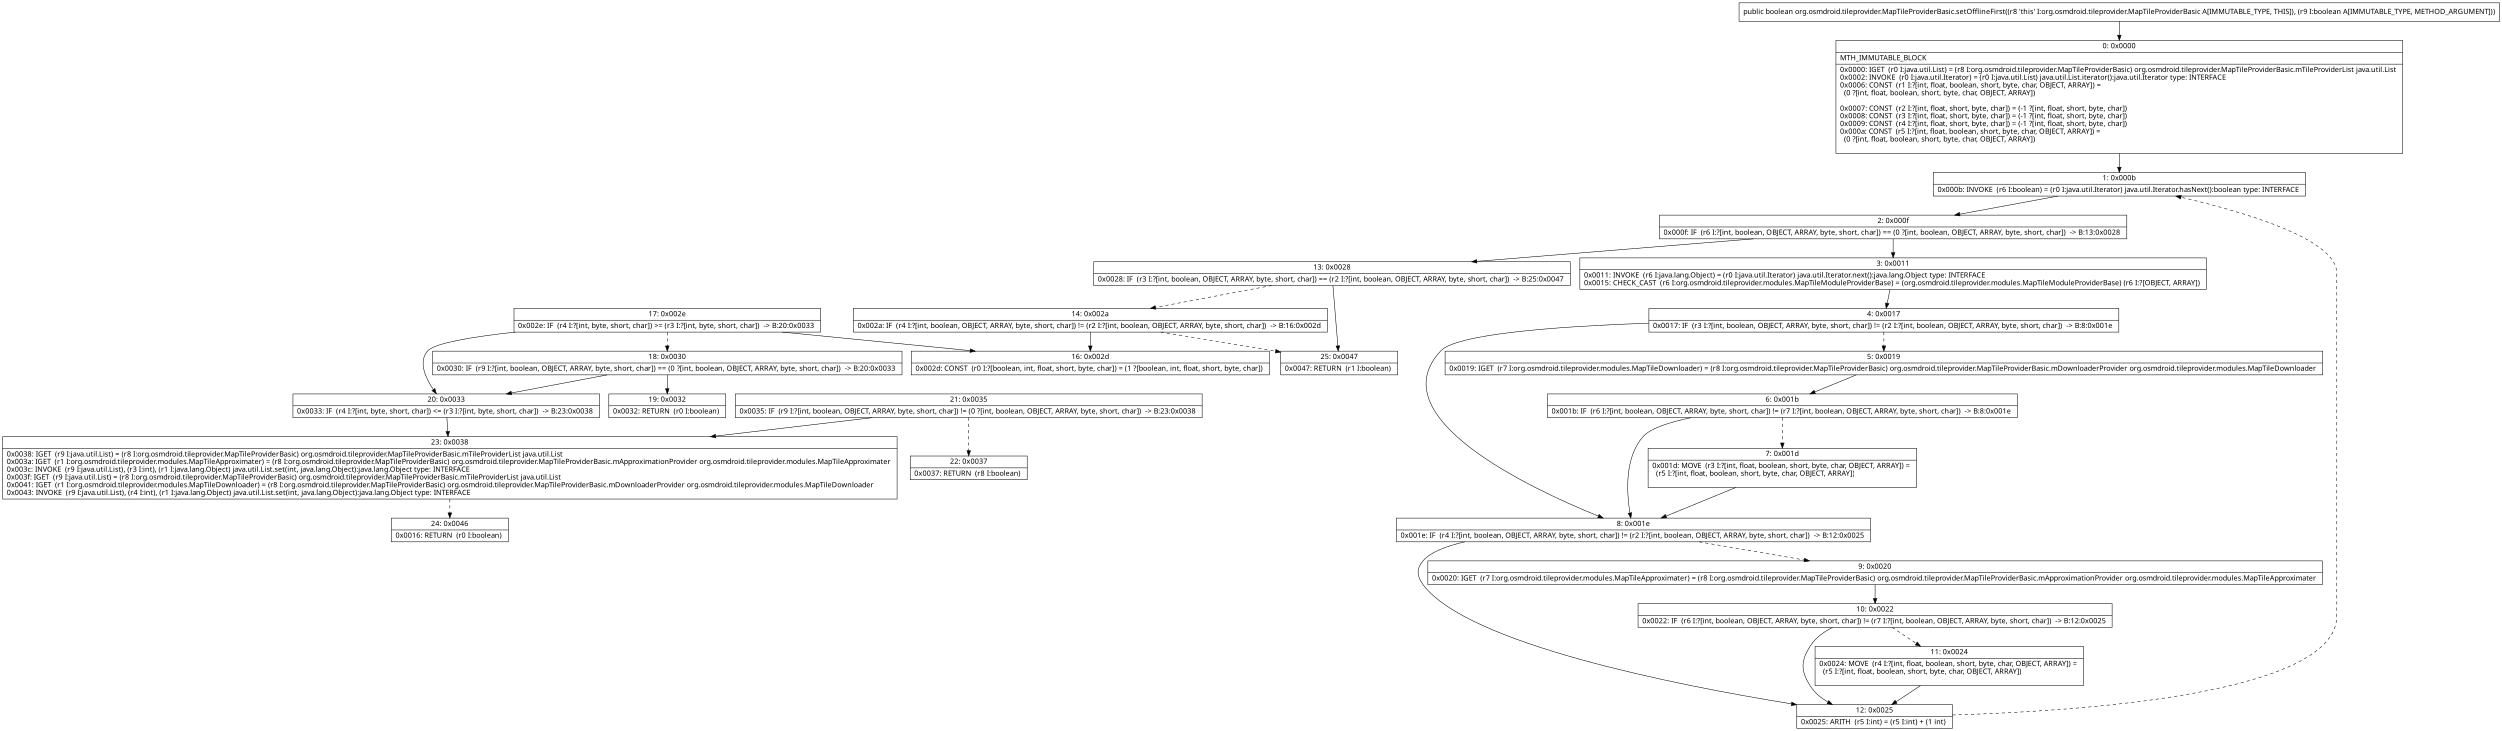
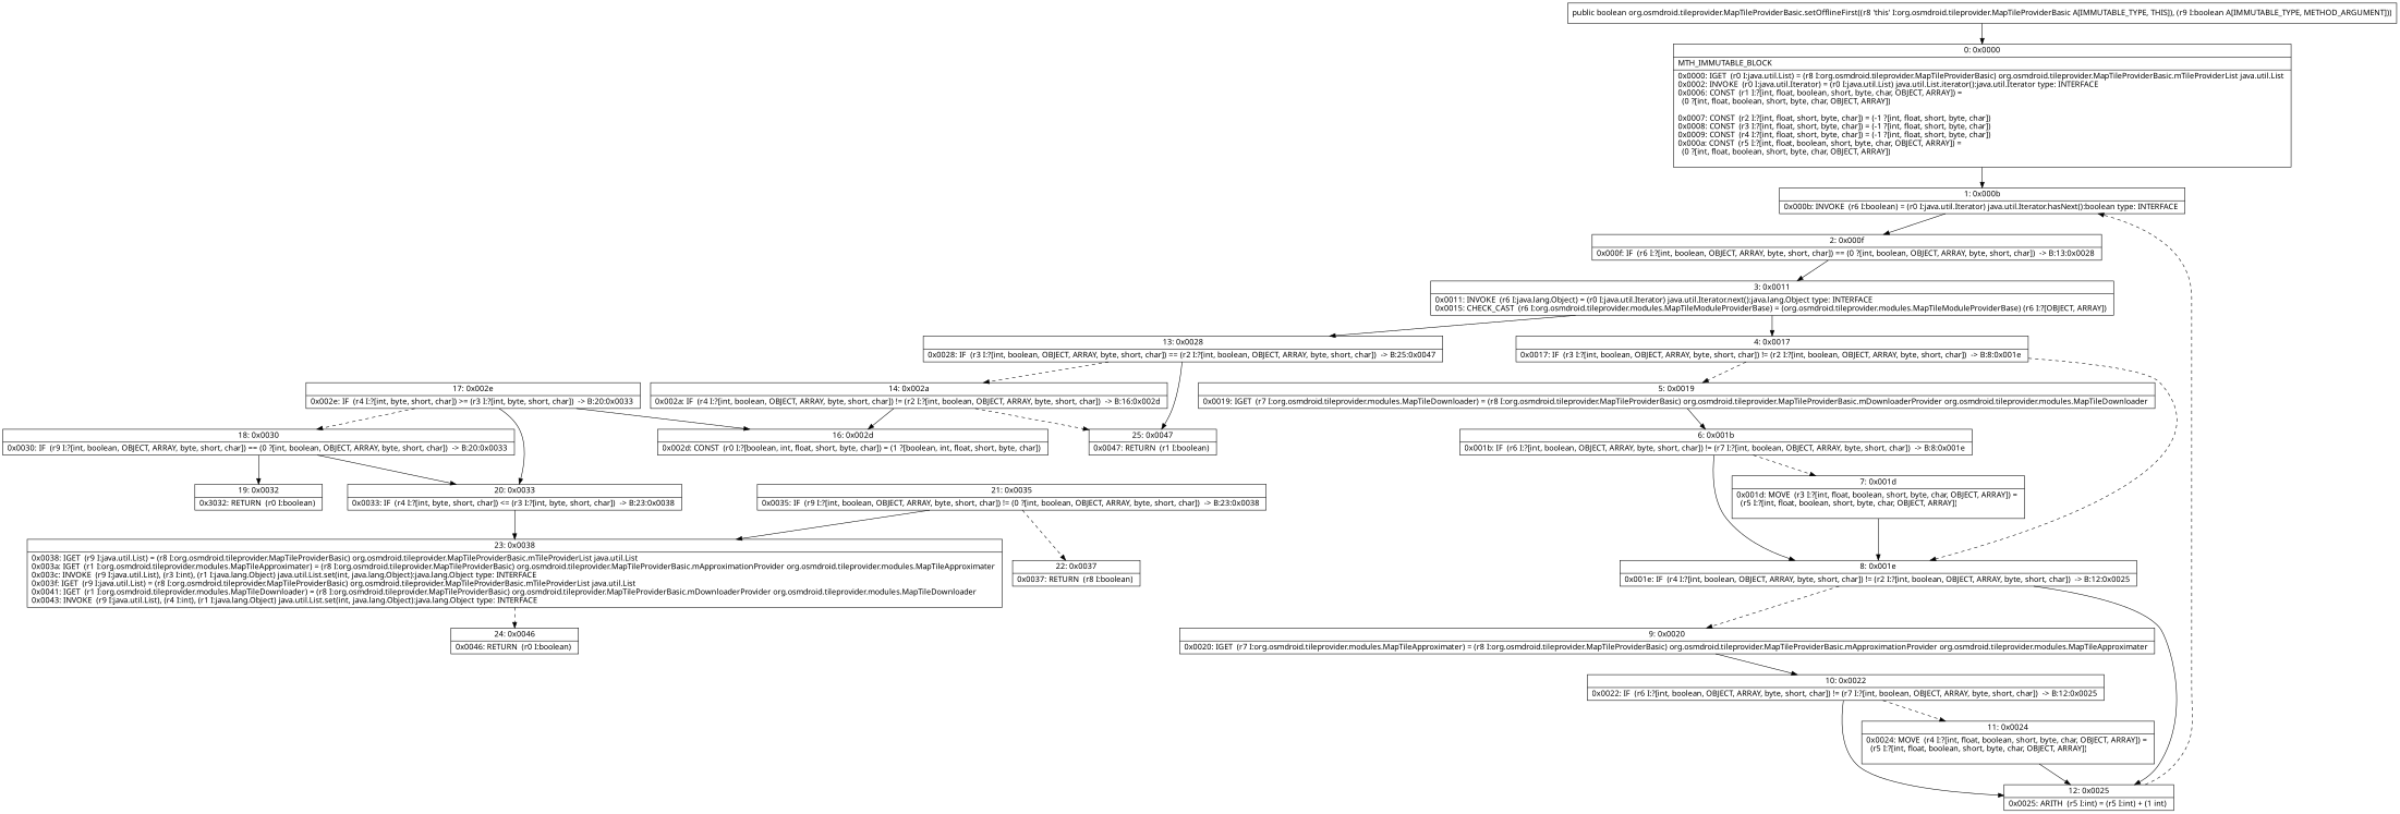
  digraph {
    fontname="Noto Sans"
    node [fontname="Noto Sans" shape=record]
    edge [fontname="Noto Sans"]
    n1 [label="{0\:\ 0x0000|MTH_IMMUTABLE_BLOCK\l|0x0000: IGET  (r0 I:java.util.List) = (r8 I:org.osmdroid.tileprovider.MapTileProviderBasic) org.osmdroid.tileprovider.MapTileProviderBasic.mTileProviderList java.util.List \l0x0002: INVOKE  (r0 I:java.util.Iterator) = (r0 I:java.util.List) java.util.List.iterator():java.util.Iterator type: INTERFACE \l0x0006: CONST  (r1 I:?[int, float, boolean, short, byte, char, OBJECT, ARRAY]) = \l  (0 ?[int, float, boolean, short, byte, char, OBJECT, ARRAY])\l \l0x0007: CONST  (r2 I:?[int, float, short, byte, char]) = (\-1 ?[int, float, short, byte, char]) \l0x0008: CONST  (r3 I:?[int, float, short, byte, char]) = (\-1 ?[int, float, short, byte, char]) \l0x0009: CONST  (r4 I:?[int, float, short, byte, char]) = (\-1 ?[int, float, short, byte, char]) \l0x000a: CONST  (r5 I:?[int, float, boolean, short, byte, char, OBJECT, ARRAY]) = \l  (0 ?[int, float, boolean, short, byte, char, OBJECT, ARRAY])\l \l}"]
    n2 [label="{1\:\ 0x000b|0x000b: INVOKE  (r6 I:boolean) = (r0 I:java.util.Iterator) java.util.Iterator.hasNext():boolean type: INTERFACE \l}"]
    n3 [label="{2\:\ 0x000f|0x000f: IF  (r6 I:?[int, boolean, OBJECT, ARRAY, byte, short, char]) == (0 ?[int, boolean, OBJECT, ARRAY, byte, short, char])  \-\> B:13:0x0028 \l}"]
    n4 [label="{3\:\ 0x0011|0x0011: INVOKE  (r6 I:java.lang.Object) = (r0 I:java.util.Iterator) java.util.Iterator.next():java.lang.Object type: INTERFACE \l0x0015: CHECK_CAST  (r6 I:org.osmdroid.tileprovider.modules.MapTileModuleProviderBase) = (org.osmdroid.tileprovider.modules.MapTileModuleProviderBase) (r6 I:?[OBJECT, ARRAY]) \l}"]
    n5 [label="{13\:\ 0x0028|0x0028: IF  (r3 I:?[int, boolean, OBJECT, ARRAY, byte, short, char]) == (r2 I:?[int, boolean, OBJECT, ARRAY, byte, short, char])  \-\> B:25:0x0047 \l}"]
    n6 [label="{4\:\ 0x0017|0x0017: IF  (r3 I:?[int, boolean, OBJECT, ARRAY, byte, short, char]) != (r2 I:?[int, boolean, OBJECT, ARRAY, byte, short, char])  \-\> B:8:0x001e \l}"]
    n7 [label="{14\:\ 0x002a|0x002a: IF  (r4 I:?[int, boolean, OBJECT, ARRAY, byte, short, char]) != (r2 I:?[int, boolean, OBJECT, ARRAY, byte, short, char])  \-\> B:16:0x002d \l}"]
    n8 [label="{25\:\ 0x0047|0x0047: RETURN  (r1 I:boolean) \l}"]
    n9 [label="{5\:\ 0x0019|0x0019: IGET  (r7 I:org.osmdroid.tileprovider.modules.MapTileDownloader) = (r8 I:org.osmdroid.tileprovider.MapTileProviderBasic) org.osmdroid.tileprovider.MapTileProviderBasic.mDownloaderProvider org.osmdroid.tileprovider.modules.MapTileDownloader \l}"]
    n10 [label="{8\:\ 0x001e|0x001e: IF  (r4 I:?[int, boolean, OBJECT, ARRAY, byte, short, char]) != (r2 I:?[int, boolean, OBJECT, ARRAY, byte, short, char])  \-\> B:12:0x0025 \l}"]
    n11 [label="{6\:\ 0x001b|0x001b: IF  (r6 I:?[int, boolean, OBJECT, ARRAY, byte, short, char]) != (r7 I:?[int, boolean, OBJECT, ARRAY, byte, short, char])  \-\> B:8:0x001e \l}"]
    n12 [label="{9\:\ 0x0020|0x0020: IGET  (r7 I:org.osmdroid.tileprovider.modules.MapTileApproximater) = (r8 I:org.osmdroid.tileprovider.MapTileProviderBasic) org.osmdroid.tileprovider.MapTileProviderBasic.mApproximationProvider org.osmdroid.tileprovider.modules.MapTileApproximater \l}"]
    n13 [label="{12\:\ 0x0025|0x0025: ARITH  (r5 I:int) = (r5 I:int) + (1 int) \l}"]
    n14 [label="{7\:\ 0x001d|0x001d: MOVE  (r3 I:?[int, float, boolean, short, byte, char, OBJECT, ARRAY]) = \l  (r5 I:?[int, float, boolean, short, byte, char, OBJECT, ARRAY])\l \l}"]
    n15 [label="{10\:\ 0x0022|0x0022: IF  (r6 I:?[int, boolean, OBJECT, ARRAY, byte, short, char]) != (r7 I:?[int, boolean, OBJECT, ARRAY, byte, short, char])  \-\> B:12:0x0025 \l}"]
    n16 [label="{11\:\ 0x0024|0x0024: MOVE  (r4 I:?[int, float, boolean, short, byte, char, OBJECT, ARRAY]) = \l  (r5 I:?[int, float, boolean, short, byte, char, OBJECT, ARRAY])\l \l}"]
    n17 [label="{16\:\ 0x002d|0x002d: CONST  (r0 I:?[boolean, int, float, short, byte, char]) = (1 ?[boolean, int, float, short, byte, char]) \l}"]
    n18 [label="{17\:\ 0x002e|0x002e: IF  (r4 I:?[int, byte, short, char]) \>= (r3 I:?[int, byte, short, char])  \-\> B:20:0x0033 \l}"]
    n19 [label="{18\:\ 0x0030|0x0030: IF  (r9 I:?[int, boolean, OBJECT, ARRAY, byte, short, char]) == (0 ?[int, boolean, OBJECT, ARRAY, byte, short, char])  \-\> B:20:0x0033 \l}"]
    n20 [label="{20\:\ 0x0033|0x0033: IF  (r4 I:?[int, byte, short, char]) \<= (r3 I:?[int, byte, short, char])  \-\> B:23:0x0038 \l}"]
-   n21 [label="{19\:\ 0x0032|0x0032: RETURN  (r0 I:boolean) \l}"]
+   n21 [label="{19\:\ 0x0032|0x3032: RETURN  (r0 I:boolean) \l}"]
    n22 [label="{23\:\ 0x0038|0x0038: IGET  (r9 I:java.util.List) = (r8 I:org.osmdroid.tileprovider.MapTileProviderBasic) org.osmdroid.tileprovider.MapTileProviderBasic.mTileProviderList java.util.List \l0x003a: IGET  (r1 I:org.osmdroid.tileprovider.modules.MapTileApproximater) = (r8 I:org.osmdroid.tileprovider.MapTileProviderBasic) org.osmdroid.tileprovider.MapTileProviderBasic.mApproximationProvider org.osmdroid.tileprovider.modules.MapTileApproximater \l0x003c: INVOKE  (r9 I:java.util.List), (r3 I:int), (r1 I:java.lang.Object) java.util.List.set(int, java.lang.Object):java.lang.Object type: INTERFACE \l0x003f: IGET  (r9 I:java.util.List) = (r8 I:org.osmdroid.tileprovider.MapTileProviderBasic) org.osmdroid.tileprovider.MapTileProviderBasic.mTileProviderList java.util.List \l0x0041: IGET  (r1 I:org.osmdroid.tileprovider.modules.MapTileDownloader) = (r8 I:org.osmdroid.tileprovider.MapTileProviderBasic) org.osmdroid.tileprovider.MapTileProviderBasic.mDownloaderProvider org.osmdroid.tileprovider.modules.MapTileDownloader \l0x0043: INVOKE  (r9 I:java.util.List), (r4 I:int), (r1 I:java.lang.Object) java.util.List.set(int, java.lang.Object):java.lang.Object type: INTERFACE \l}"]
    n23 [label="{21\:\ 0x0035|0x0035: IF  (r9 I:?[int, boolean, OBJECT, ARRAY, byte, short, char]) != (0 ?[int, boolean, OBJECT, ARRAY, byte, short, char])  \-\> B:23:0x0038 \l}"]
    n24 [label="{22\:\ 0x0037|0x0037: RETURN  (r8 I:boolean) \l}"]
-   n25 [label="{24\:\ 0x0046|0x0016: RETURN  (r0 I:boolean) \l}"]
+   n25 [label="{24\:\ 0x0046|0x0046: RETURN  (r0 I:boolean) \l}"]
    n26 [label="{public boolean org.osmdroid.tileprovider.MapTileProviderBasic.setOfflineFirst((r8 'this' I:org.osmdroid.tileprovider.MapTileProviderBasic A[IMMUTABLE_TYPE, THIS]), (r9 I:boolean A[IMMUTABLE_TYPE, METHOD_ARGUMENT])) }"]
    n1 -> n2
    n2 -> n3
    n3 -> n4 [style=solid]
-   n3 -> n5
+   n4 -> n5
    n4 -> n6
    n5 -> n7 [style=dashed]
    n5 -> n8
    n6 -> n9 [style=dashed]
-   n6 -> n10
+   n6 -> n10 [style=dashed]
    n7 -> n8 [style=dashed]
    n7 -> n17
    n9 -> n11
    n10 -> n12 [style=dashed]
    n10 -> n13
    n11 -> n10
    n11 -> n14 [style=dashed]
    n12 -> n15
    n13 -> n2 [style=dashed]
    n14 -> n10
    n15 -> n13
    n15 -> n16 [style=dashed]
    n16 -> n13
    n18 -> n17
    n18 -> n19 [style=dashed]
    n18 -> n20
    n19 -> n20
    n19 -> n21 [style=solid]
    n20 -> n22
    n22 -> n25 [style=dashed]
    n23 -> n22
    n23 -> n24 [style=dashed]
    n26 -> n1
  }
